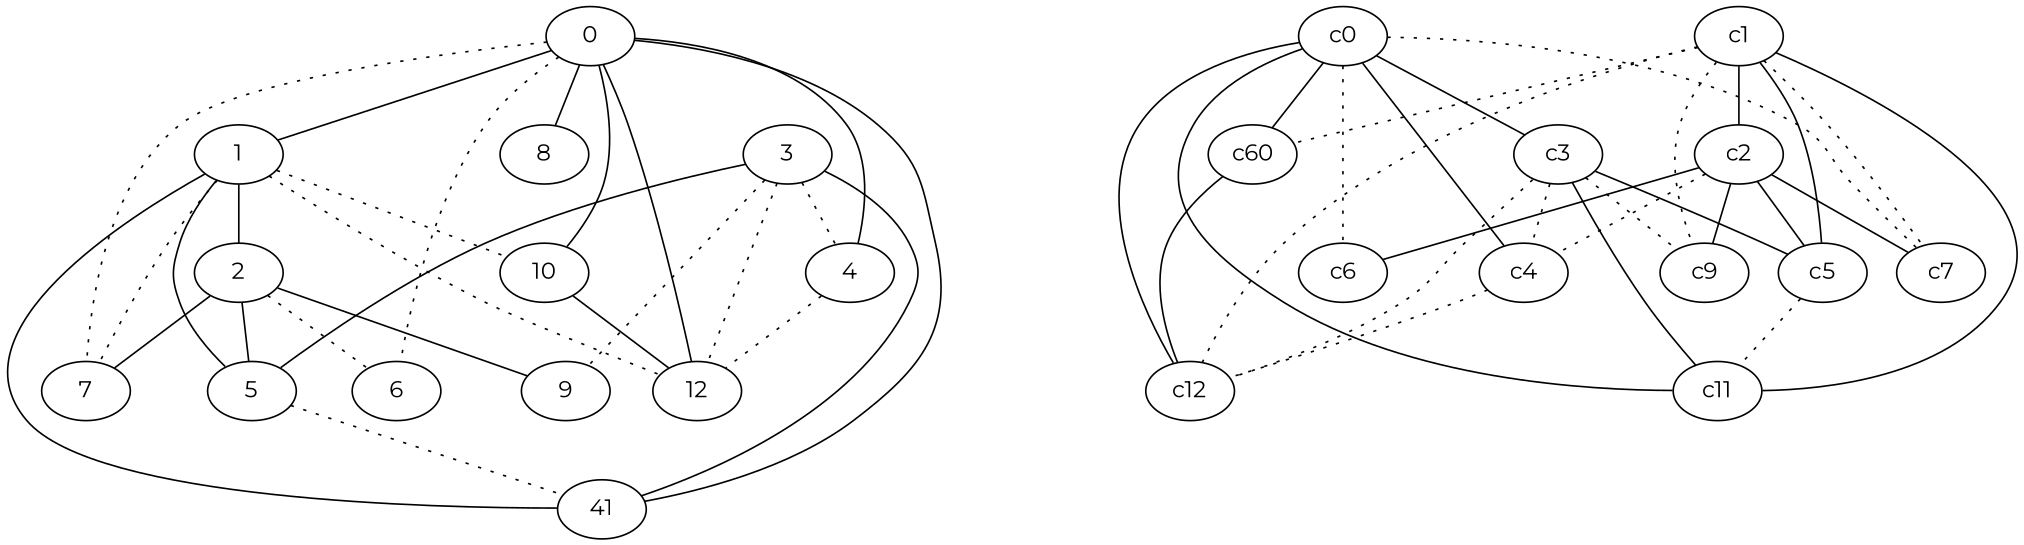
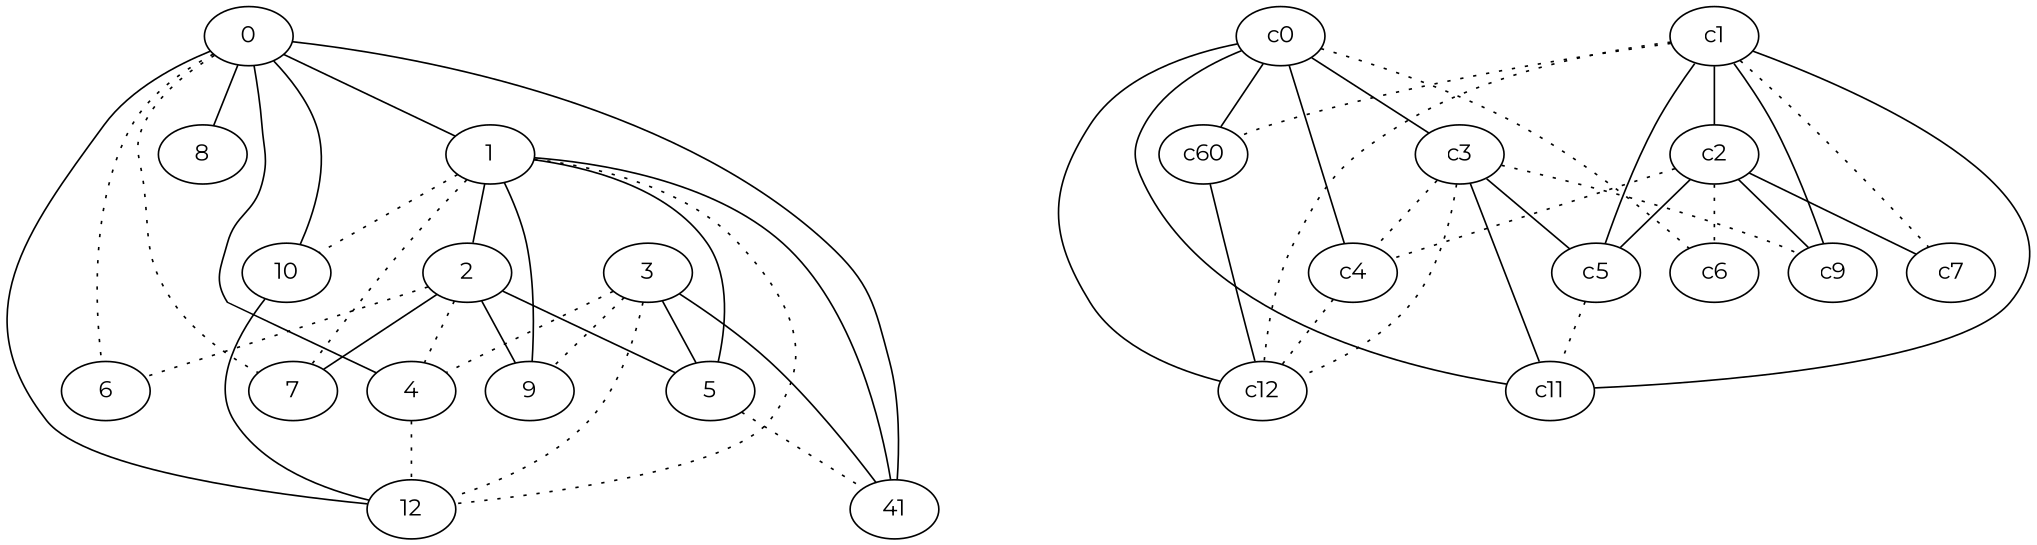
  graph {
    fontname=Montserrat
    node [fontname=Montserrat]
    edge [fontname=Montserrat]
    n1 [label=0]
    n2 [label=4]
    n3 [label=6]
    n4 [label=7]
    n5 [label=8]
    n6 [label=10]
    n7 [label=41]
    n8 [label=12]
    n9 [label=1]
    n10 [label=3]
    n11 [label=5]
    n12 [label=9]
    n13 [label=2]
    c0
    c3
    c4
    c6
    c7
    n19 [label=c60]
    c11
    c12
    c5
    c9
    c1
    c2
    n1 -- n2
    n1 -- n3 [style=dotted]
    n1 -- n4 [style=dotted]
    n1 -- n5 [style=solid]
    n1 -- n6
    n1 -- n7
    n1 -- n8
    n1 -- n9
    n2 -- n8 [style=dotted]
    n6 -- n8
    n9 -- n4 [style=dotted]
    n9 -- n6 [style=dotted]
    n9 -- n7
    n9 -- n8 [style=dotted]
    n9 -- n11
+   n9 -- n12
    n9 -- n13
    n10 -- n2 [style=dotted]
    n10 -- n7
    n10 -- n8 [style=dotted]
    n10 -- n11
    n10 -- n12 [style=dotted]
    n11 -- n7 [style=dotted]
+   n13 -- n2 [style=dotted]
    n13 -- n3 [style=dotted]
    n13 -- n4
    n13 -- n11
    n13 -- n12
    c0 -- c3
    c0 -- c4
    c0 -- c6 [style=dotted]
-   c0 -- c7 [style=dotted]
    c0 -- n19
    c0 -- c11
    c0 -- c12
    c3 -- c4 [style=dotted]
    c3 -- c11
    c3 -- c12 [style=dotted]
    c3 -- c5
    c3 -- c9 [style=dotted]
    c4 -- c12 [style=dotted]
    n19 -- c12
    c5 -- c11 [style=dotted]
    c1 -- c7 [style=dotted]
    c1 -- n19 [style=dotted]
    c1 -- c11
    c1 -- c12 [style=dotted]
    c1 -- c5
-   c1 -- c9 [style=dotted]
+   c1 -- c9
    c1 -- c2
    c2 -- c4 [style=dotted]
-   c2 -- c6 [style=solid]
+   c2 -- c6 [style=dotted]
    c2 -- c7
    c2 -- c5
    c2 -- c9
  }
